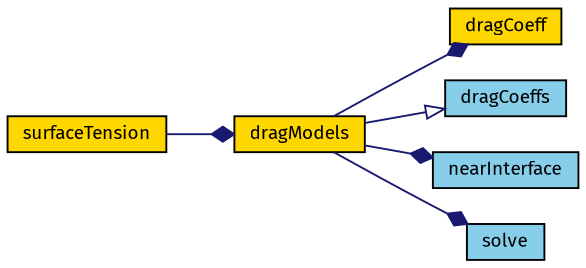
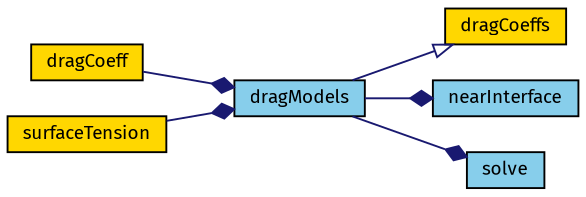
  digraph {
    fontname="Fira Sans"
    rankdir=LR
    node [color=black fillcolor=gold fontname="Fira Sans" fontsize=10 shape=record style=filled]
    edge [arrowhead=diamond color=midnightblue fontname="Fira Sans" fontsize=10 labelfontname=Helvetica labelfontsize=10 style=solid]
-   n1 [fontcolor=black height=0.2 label=dragModels width=0.4]
+   n1 [fillcolor=skyblue fontcolor=black height=0.2 label=dragModels width=0.4]
    n2 [height=0.2 label=dragCoeff width=0.4]
-   n3 [fillcolor=skyblue height=0.2 label=dragCoeffs width=0.4]
+   n3 [height=0.2 label=dragCoeffs width=0.4]
    n4 [fillcolor=skyblue height=0.2 label=nearInterface width=0.4]
    n5 [fillcolor=skyblue height=0.2 label=solve width=0.4]
    n6 [height=0.2 label=surfaceTension width=0.4]
-   n1 -> n2
+   n2 -> n1
    n1 -> n3 [arrowhead=onormal]
    n1 -> n4
    n1 -> n5
    n6 -> n1
  }
